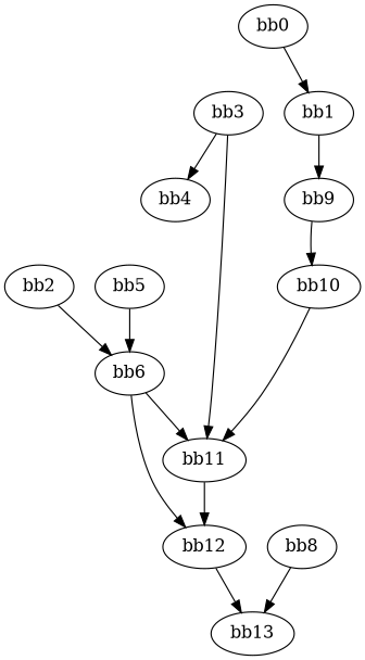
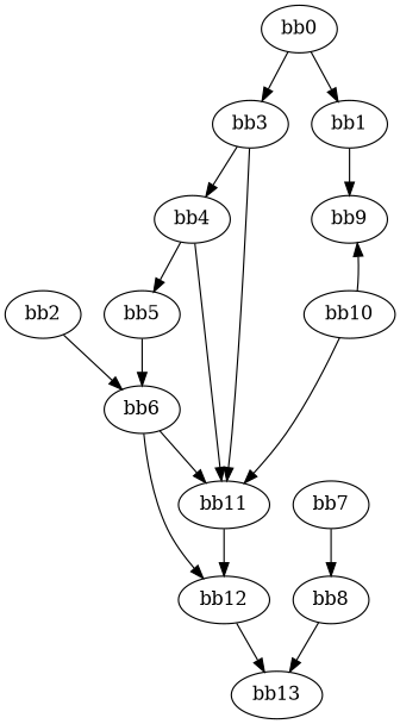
  digraph {
    n1 [label="bb0\l"]
    n2 [label="bb1\l"]
    n3 [label="bb3\l"]
    n4 [label="bb9\l"]
    n5 [label="bb4\l"]
    n6 [label="bb11\l"]
    n7 [label="bb2\l"]
    n8 [label="bb6\l"]
    n9 [label="bb10\l"]
    n10 [label="bb12\l"]
    n11 [label="bb5\l"]
+   n12 [label="bb7\l"]
    n13 [label="bb8\l"]
    n14 [label="bb13\l"]
    n1 -> n2
+   n1 -> n3
    n2 -> n4
    n3 -> n5
    n3 -> n6
-   n4 -> n9
+   n9 -> n4
+   n5 -> n6
+   n5 -> n11
    n6 -> n10
    n7 -> n8
    n8 -> n6
    n8 -> n10
    n9 -> n6
    n10 -> n14
    n11 -> n8
+   n12 -> n13
    n13 -> n14
  }
